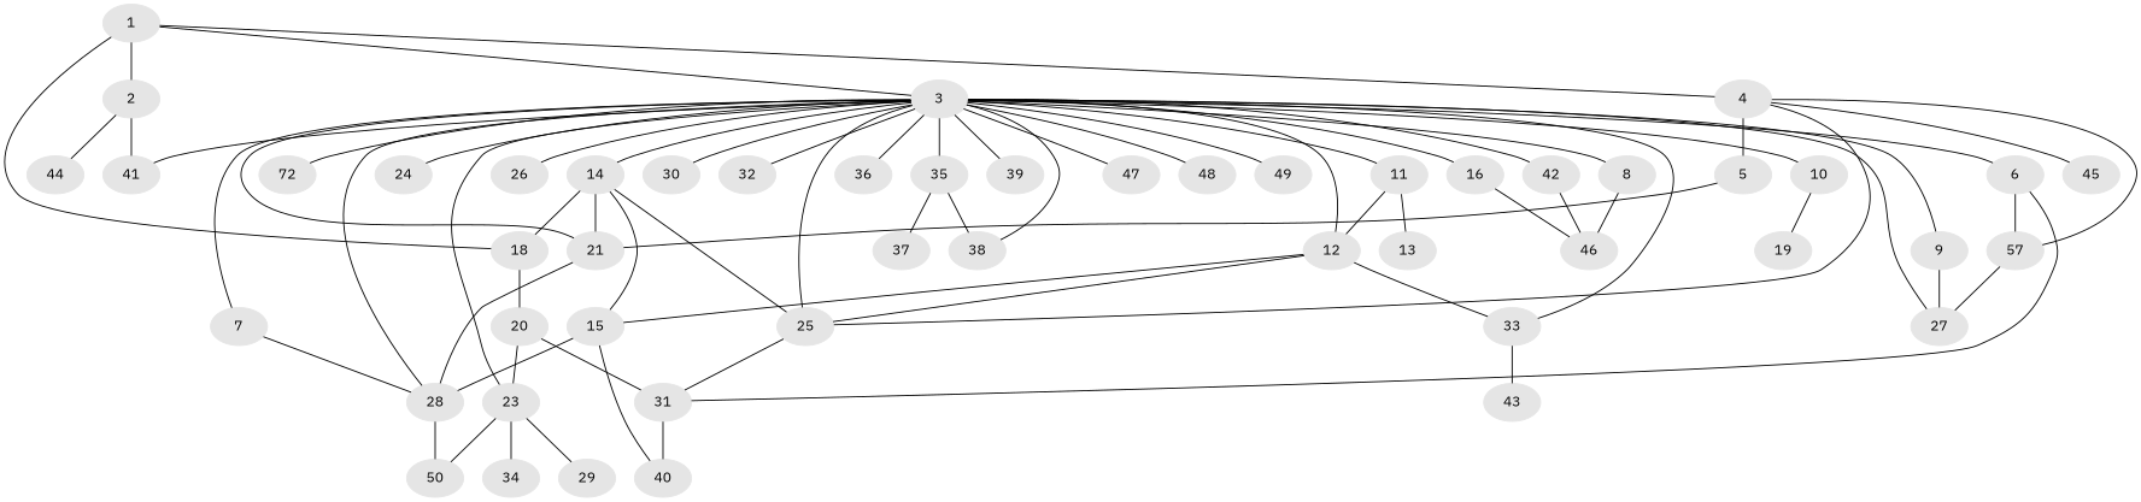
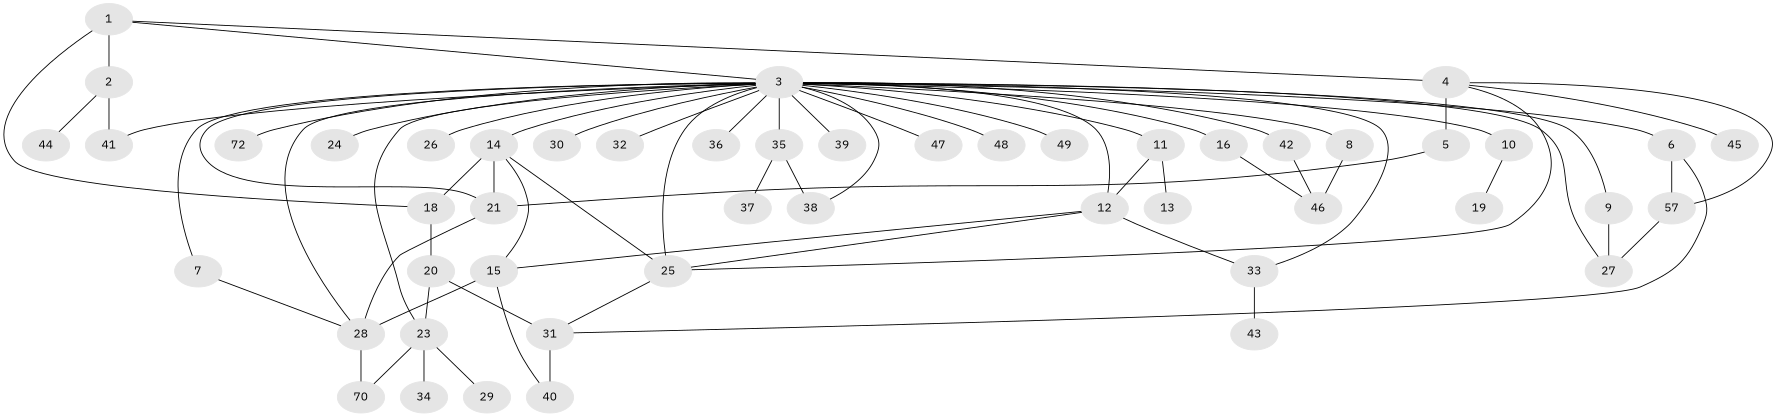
  graph {
    fontname="IBM Plex Sans"
    node [color=gray90 fontname="IBM Plex Sans" style=filled]
    edge [fontname="IBM Plex Sans" weight=1.0]
    1
    2
    3
    4
    18
    41
    44
    6
    7
    8
    9
    10
    11
    12
    14
    16
    21
    n18 [label=72]
    23
    24
    25
    26
    27
    28
    30
    32
    33
    35
    36
    38
    39
    42
    47
    48
    49
    5
    n37 [label=57]
    45
    20
    31
    46
    19
    13
    15
    29
    34
-   50
+   50 [label=70]
    43
    37
    40
    1 -- 2 [weight=3.0]
    1 -- 3
    1 -- 4
    1 -- 18
    2 -- 41
    2 -- 44
    3 -- 41
    3 -- 6
    3 -- 7
    3 -- 8
    3 -- 9
    3 -- 10
    3 -- 11
    3 -- 12
    3 -- 14
    3 -- 16
    3 -- 21
    3 -- n18
    3 -- 23
    3 -- 24
    3 -- 25
    3 -- 26
    3 -- 27
    3 -- 28 [weight=2.0]
    3 -- 30
    3 -- 32
    3 -- 33
    3 -- 35
    3 -- 36
    3 -- 38
    3 -- 39
    3 -- 42
    3 -- 47
    3 -- 48
    3 -- 49
    4 -- 25
    4 -- 5 [weight=5.0]
    4 -- n37
    4 -- 45 [weight=2.0]
    18 -- 20
    6 -- n37
    6 -- 31
    7 -- 28
    8 -- 46 [weight=2.0]
    9 -- 27 [weight=2.0]
    10 -- 19
    11 -- 12
    11 -- 13
    12 -- 25
    12 -- 33
    12 -- 15
    14 -- 18
    14 -- 21
    14 -- 25
    14 -- 15
    16 -- 46
    21 -- 28
    23 -- 29
    23 -- 34
    23 -- 50 [weight=2.0]
    25 -- 31
    28 -- 50
    33 -- 43
    35 -- 38 [weight=2.0]
    35 -- 37
    42 -- 46
    5 -- 21
    n37 -- 27
    20 -- 23
    20 -- 31 [weight=2.0]
    31 -- 40
    15 -- 28 [weight=5.0]
    15 -- 40
  }
